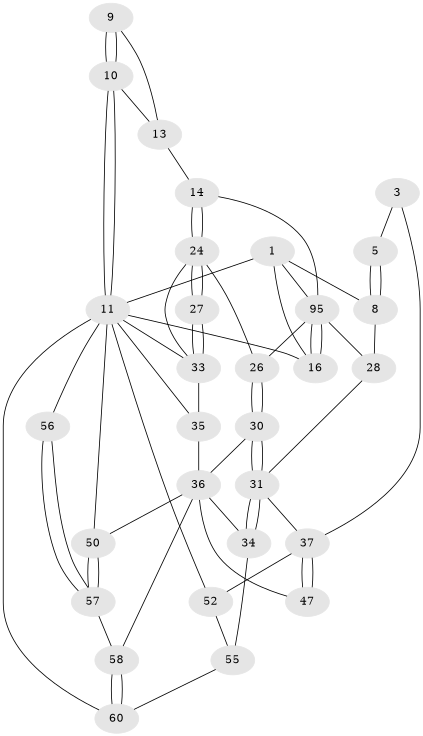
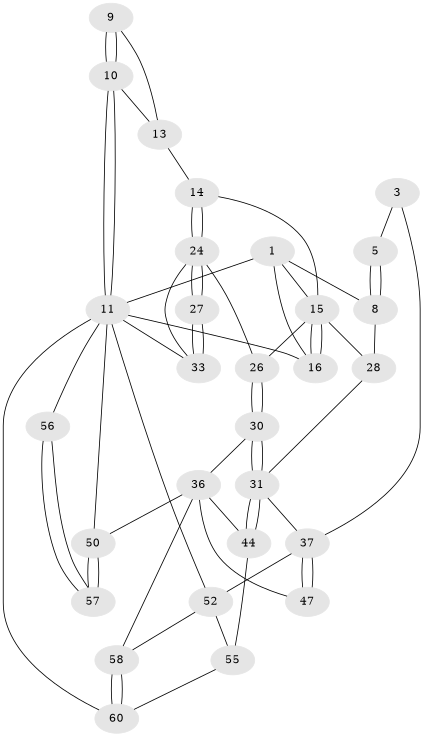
  graph {
    node [color=gray90 style=filled]
    1 [super="+2+6"]
    8 [super="+19"]
    11 [super="+12+40"]
-   15 [super="+17" label=95]
+   15 [super="+17"]
    16
    3 [super="+23+4"]
    5
    37 [super="+38"]
    28
    33 [super="+34"]
-   35
    50
    52 [super="+53"]
    56
    60 [super="+61"]
    26
    47
    31 [super="+32"]
    10 [super="+21"]
    9
    13
    14
    27
    36 [super="+48"]
    57
    55 [super="+59"]
    24 [super="+25"]
    30
-   44 [super="+45" label=34]
+   44 [super="+45"]
    58
    1 -- 8
    1 -- 11 [weight=2]
    1 -- 15
    1 -- 16
    8 -- 28
    11 -- 16
    11 -- 33
-   11 -- 35
    11 -- 50
    11 -- 52
    11 -- 56 [weight=2]
    11 -- 60 [weight=2]
    15 -- 16
    15 -- 16
    15 -- 28
    15 -- 26
    3 -- 5
    3 -- 37
    5 -- 8
    5 -- 8
    37 -- 52 [weight=2]
    37 -- 47 [weight=2]
    37 -- 47
    28 -- 31
-   33 -- 35
-   35 -- 36
    50 -- 57
    50 -- 57
    52 -- 55
    56 -- 57
    56 -- 57
    26 -- 30
    26 -- 30
    31 -- 37
    31 -- 44
    31 -- 44
    10 -- 11
    10 -- 11
    10 -- 13
    9 -- 10
    9 -- 10
    9 -- 13
    13 -- 14
    14 -- 15
    14 -- 24
    14 -- 24
    27 -- 33
    27 -- 33
    36 -- 50
    36 -- 47
    36 -- 44
    36 -- 58
-   57 -- 58
+   52 -- 58
    55 -- 60
    24 -- 33
    24 -- 26
    24 -- 27
    24 -- 27
    30 -- 31
    30 -- 31
    30 -- 36
    44 -- 55 [weight=2]
    58 -- 60
    58 -- 60
  }
